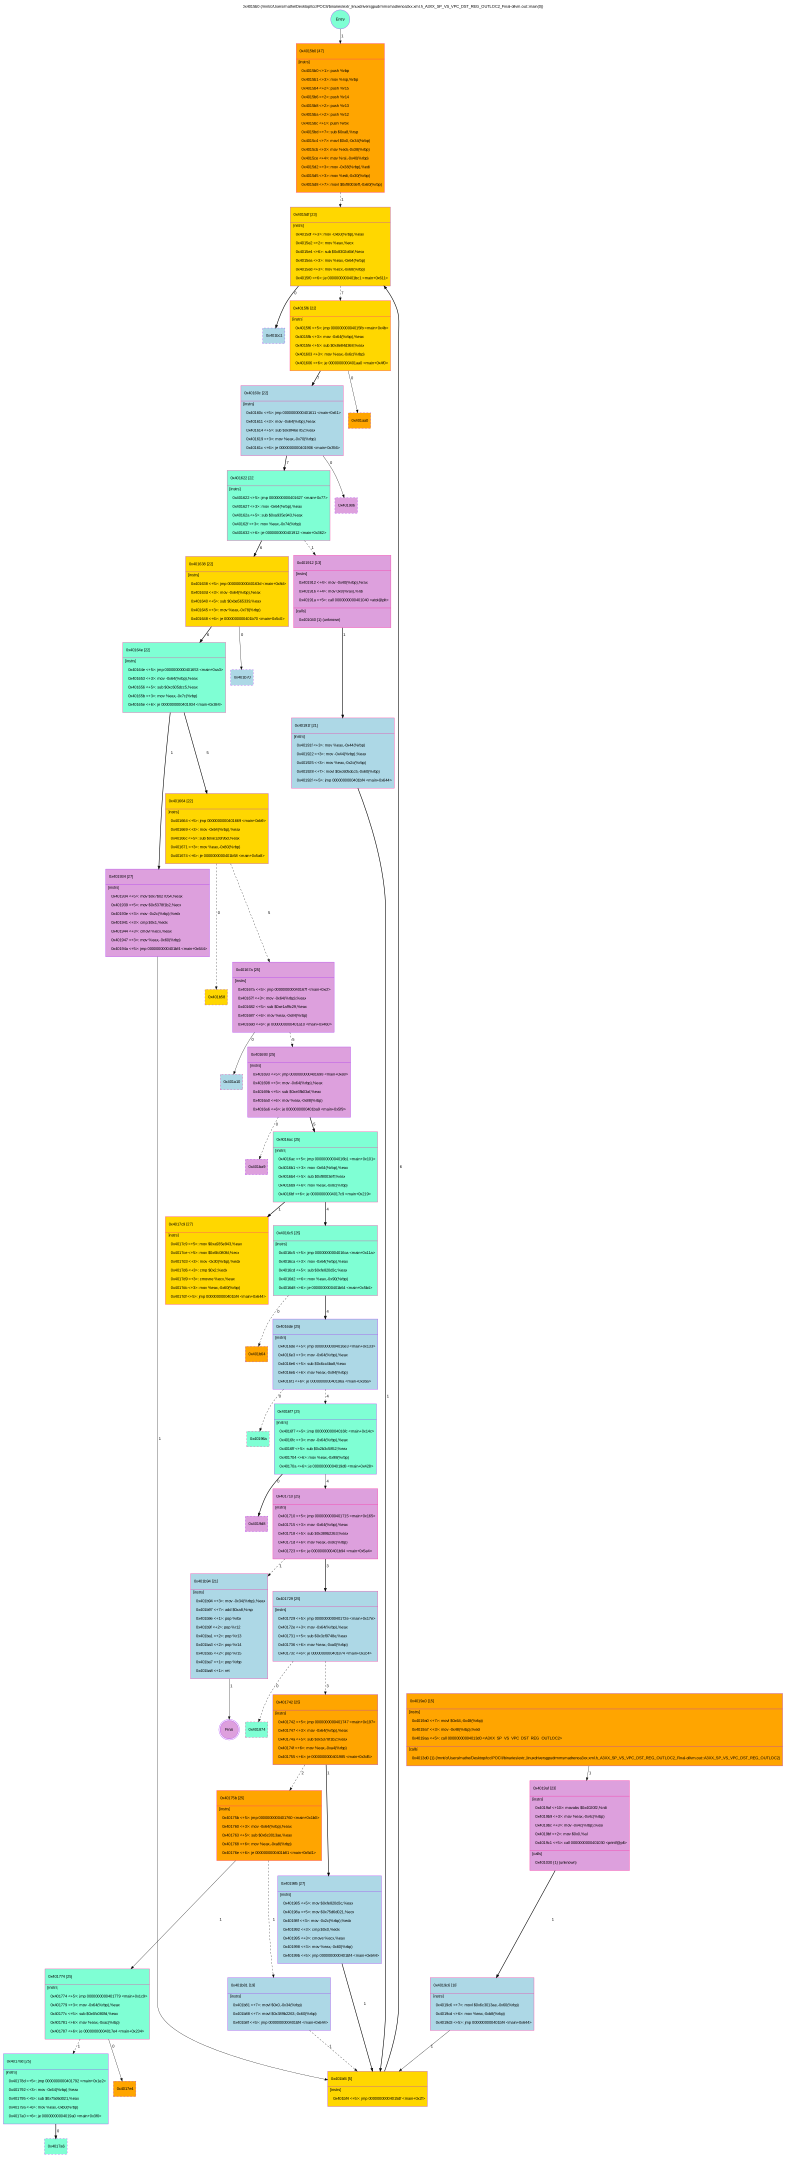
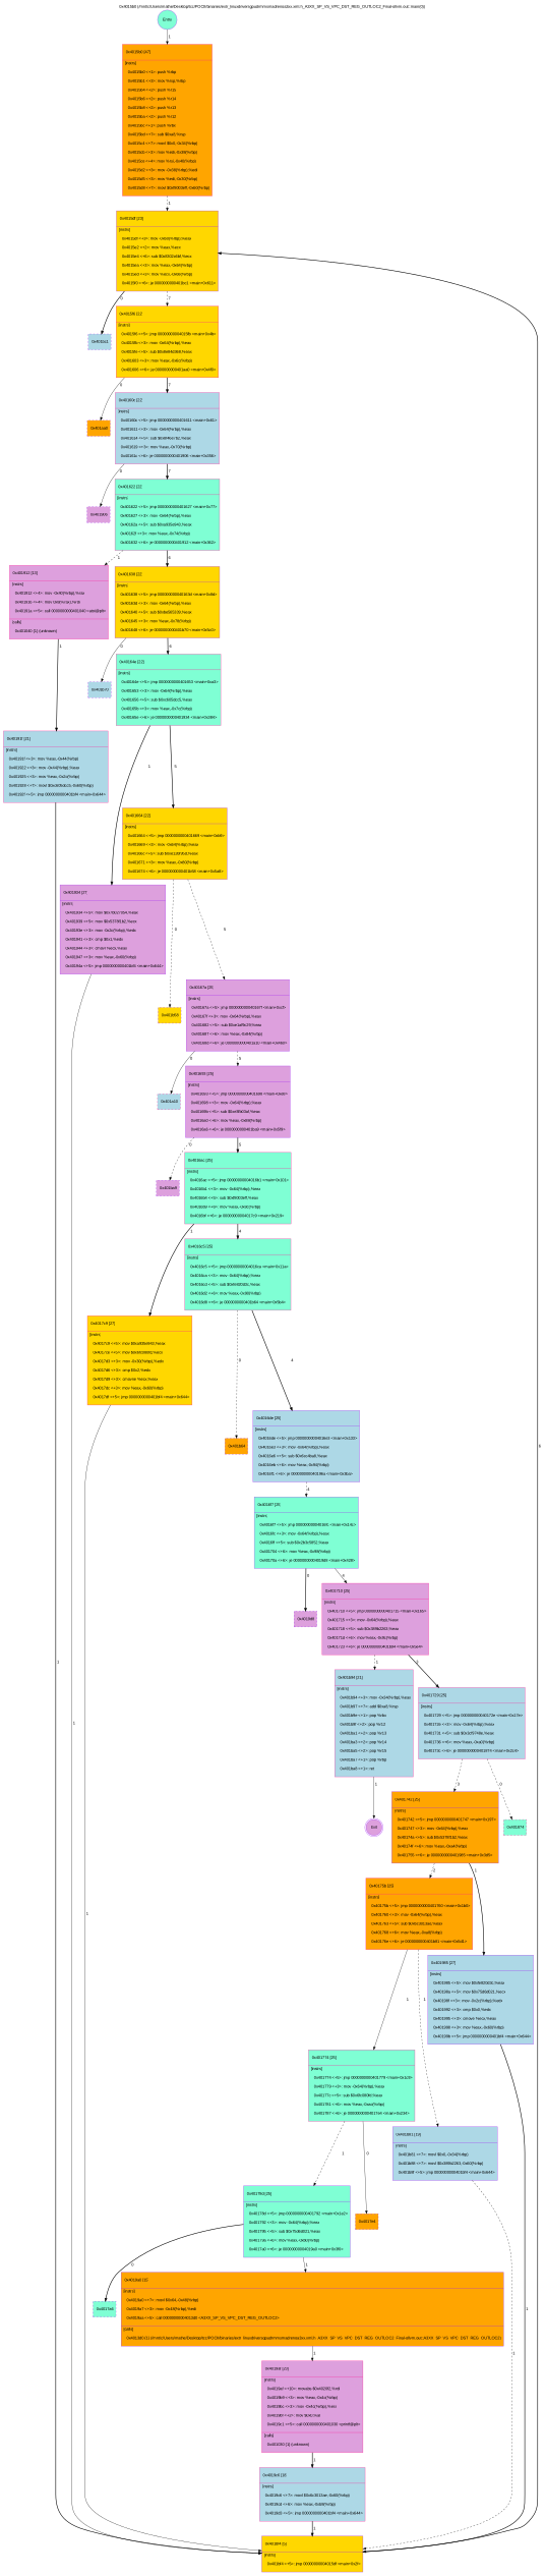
  digraph {
    fontname="Liberation Sans"
    label="0x4015b0 (/mnt/c/Users/mathe/Desktop/tcc/POCII/binaries/extr_linuxdriversgpudrmmsmadrenoa3xx.xml.h_A3XX_SP_VS_VPC_DST_REG_OUTLOC2_Final-ollvm.out::main(0))"
    labelloc=t
    node [color=purple fillcolor=aquamarine fontname="Liberation Sans" shape=record style=filled]
    edge [fontname="Liberation Sans" style=bold]
    Entry [height=0.3 shape=circle width=0.3]
    n2 [color=deeppink fillcolor=orange label="{\n     0x4015b0 [47]\l\n     | [instrs]\l\n     &nbsp;&nbsp;0x4015b0 \<+1\>: push %rbp\l\n     &nbsp;&nbsp;0x4015b1 \<+3\>: mov %rsp,%rbp\l\n     &nbsp;&nbsp;0x4015b4 \<+2\>: push %r15\l\n     &nbsp;&nbsp;0x4015b6 \<+2\>: push %r14\l\n     &nbsp;&nbsp;0x4015b8 \<+2\>: push %r13\l\n     &nbsp;&nbsp;0x4015ba \<+2\>: push %r12\l\n     &nbsp;&nbsp;0x4015bc \<+1\>: push %rbx\l\n     &nbsp;&nbsp;0x4015bd \<+7\>: sub $0xa8,%rsp\l\n     &nbsp;&nbsp;0x4015c4 \<+7\>: movl $0x0,-0x34(%rbp)\l\n     &nbsp;&nbsp;0x4015cb \<+3\>: mov %edi,-0x38(%rbp)\l\n     &nbsp;&nbsp;0x4015ce \<+4\>: mov %rsi,-0x40(%rbp)\l\n     &nbsp;&nbsp;0x4015d2 \<+3\>: mov -0x38(%rbp),%edi\l\n     &nbsp;&nbsp;0x4015d5 \<+3\>: mov %edi,-0x30(%rbp)\l\n     &nbsp;&nbsp;0x4015d8 \<+7\>: movl $0xf8003eff,-0x60(%rbp)\l\n  }"]
    n3 [fillcolor=gold label="{\n     0x4015df [23]\l\n     | [instrs]\l\n     &nbsp;&nbsp;0x4015df \<+3\>: mov -0x60(%rbp),%eax\l\n     &nbsp;&nbsp;0x4015e2 \<+2\>: mov %eax,%ecx\l\n     &nbsp;&nbsp;0x4015e4 \<+6\>: sub $0x8302c6bf,%ecx\l\n     &nbsp;&nbsp;0x4015ea \<+3\>: mov %eax,-0x64(%rbp)\l\n     &nbsp;&nbsp;0x4015ed \<+3\>: mov %ecx,-0x68(%rbp)\l\n     &nbsp;&nbsp;0x4015f0 \<+6\>: je 0000000000401bc1 \<main+0x611\>\l\n  }"]
    n4 [fillcolor=lightblue label="{\n     0x401bc1\l\n  }" style="dashed,filled"]
    n5 [color=deeppink fillcolor=gold label="{\n     0x4015f6 [22]\l\n     | [instrs]\l\n     &nbsp;&nbsp;0x4015f6 \<+5\>: jmp 00000000004015fb \<main+0x4b\>\l\n     &nbsp;&nbsp;0x4015fb \<+3\>: mov -0x64(%rbp),%eax\l\n     &nbsp;&nbsp;0x4015fe \<+5\>: sub $0x8e84d368,%eax\l\n     &nbsp;&nbsp;0x401603 \<+3\>: mov %eax,-0x6c(%rbp)\l\n     &nbsp;&nbsp;0x401606 \<+6\>: je 0000000000401aa0 \<main+0x4f0\>\l\n  }"]
    n6 [fillcolor=orange label="{\n     0x401aa0\l\n  }" style="dashed,filled"]
    n7 [color=deeppink fillcolor=lightblue label="{\n     0x40160c [22]\l\n     | [instrs]\l\n     &nbsp;&nbsp;0x40160c \<+5\>: jmp 0000000000401611 \<main+0x61\>\l\n     &nbsp;&nbsp;0x401611 \<+3\>: mov -0x64(%rbp),%eax\l\n     &nbsp;&nbsp;0x401614 \<+5\>: sub $0x8f46e7b2,%eax\l\n     &nbsp;&nbsp;0x401619 \<+3\>: mov %eax,-0x70(%rbp)\l\n     &nbsp;&nbsp;0x40161c \<+6\>: je 0000000000401906 \<main+0x356\>\l\n  }"]
    n8 [fillcolor=plum label="{\n     0x401906\l\n  }" style="dashed,filled"]
    n9 [color=deeppink label="{\n     0x401622 [22]\l\n     | [instrs]\l\n     &nbsp;&nbsp;0x401622 \<+5\>: jmp 0000000000401627 \<main+0x77\>\l\n     &nbsp;&nbsp;0x401627 \<+3\>: mov -0x64(%rbp),%eax\l\n     &nbsp;&nbsp;0x40162a \<+5\>: sub $0xa935e943,%eax\l\n     &nbsp;&nbsp;0x40162f \<+3\>: mov %eax,-0x74(%rbp)\l\n     &nbsp;&nbsp;0x401632 \<+6\>: je 0000000000401912 \<main+0x362\>\l\n  }"]
-   Exit [fillcolor=plum height=0.3 peripheries=2 shape=circle width=0.3 label=Final]
+   Exit [fillcolor=plum height=0.3 peripheries=2 shape=circle width=0.3]
    n11 [color=deeppink fillcolor=plum label="{\n     0x401912 [13]\l\n     | [instrs]\l\n     &nbsp;&nbsp;0x401912 \<+4\>: mov -0x40(%rbp),%rax\l\n     &nbsp;&nbsp;0x401916 \<+4\>: mov 0x8(%rax),%rdi\l\n     &nbsp;&nbsp;0x40191a \<+5\>: call 0000000000401040 \<atoi@plt\>\l\n     | [calls]\l\n     &nbsp;&nbsp;0x401040 \{1\} (unknown)\l\n  }"]
    n12 [fillcolor=gold label="{\n     0x401638 [22]\l\n     | [instrs]\l\n     &nbsp;&nbsp;0x401638 \<+5\>: jmp 000000000040163d \<main+0x8d\>\l\n     &nbsp;&nbsp;0x40163d \<+3\>: mov -0x64(%rbp),%eax\l\n     &nbsp;&nbsp;0x401640 \<+5\>: sub $0xbe565339,%eax\l\n     &nbsp;&nbsp;0x401645 \<+3\>: mov %eax,-0x78(%rbp)\l\n     &nbsp;&nbsp;0x401648 \<+6\>: je 0000000000401b70 \<main+0x5c0\>\l\n  }"]
    n13 [color=deeppink fillcolor=lightblue label="{\n     0x4019c6 [18]\l\n     | [instrs]\l\n     &nbsp;&nbsp;0x4019c6 \<+7\>: movl $0x6c3013ae,-0x60(%rbp)\l\n     &nbsp;&nbsp;0x4019cd \<+6\>: mov %eax,-0xb8(%rbp)\l\n     &nbsp;&nbsp;0x4019d3 \<+5\>: jmp 0000000000401bf4 \<main+0x644\>\l\n  }"]
    n14 [fillcolor=gold label="{\n     0x401bf4 [5]\l\n     | [instrs]\l\n     &nbsp;&nbsp;0x401bf4 \<+5\>: jmp 00000000004015df \<main+0x2f\>\l\n  }"]
    n15 [color=deeppink fillcolor=lightblue label="{\n     0x40191f [21]\l\n     | [instrs]\l\n     &nbsp;&nbsp;0x40191f \<+3\>: mov %eax,-0x44(%rbp)\l\n     &nbsp;&nbsp;0x401922 \<+3\>: mov -0x44(%rbp),%eax\l\n     &nbsp;&nbsp;0x401925 \<+3\>: mov %eax,-0x2c(%rbp)\l\n     &nbsp;&nbsp;0x401928 \<+7\>: movl $0xc605dcc5,-0x60(%rbp)\l\n     &nbsp;&nbsp;0x40192f \<+5\>: jmp 0000000000401bf4 \<main+0x644\>\l\n  }"]
    n16 [fillcolor=lightblue label="{\n     0x401b70\l\n  }" style="dashed,filled"]
    n17 [color=deeppink label="{\n     0x40164e [22]\l\n     | [instrs]\l\n     &nbsp;&nbsp;0x40164e \<+5\>: jmp 0000000000401653 \<main+0xa3\>\l\n     &nbsp;&nbsp;0x401653 \<+3\>: mov -0x64(%rbp),%eax\l\n     &nbsp;&nbsp;0x401656 \<+5\>: sub $0xc605dcc5,%eax\l\n     &nbsp;&nbsp;0x40165b \<+3\>: mov %eax,-0x7c(%rbp)\l\n     &nbsp;&nbsp;0x40165e \<+6\>: je 0000000000401934 \<main+0x384\>\l\n  }"]
    n18 [color=deeppink fillcolor=plum label="{\n     0x4019af [23]\l\n     | [instrs]\l\n     &nbsp;&nbsp;0x4019af \<+10\>: movabs $0x4020f2,%rdi\l\n     &nbsp;&nbsp;0x4019b9 \<+3\>: mov %eax,-0x4c(%rbp)\l\n     &nbsp;&nbsp;0x4019bc \<+3\>: mov -0x4c(%rbp),%esi\l\n     &nbsp;&nbsp;0x4019bf \<+2\>: mov $0x0,%al\l\n     &nbsp;&nbsp;0x4019c1 \<+5\>: call 0000000000401030 \<printf@plt\>\l\n     | [calls]\l\n     &nbsp;&nbsp;0x401030 \{1\} (unknown)\l\n  }"]
    n19 [fillcolor=plum label="{\n     0x401934 [27]\l\n     | [instrs]\l\n     &nbsp;&nbsp;0x401934 \<+5\>: mov $0x7b027054,%eax\l\n     &nbsp;&nbsp;0x401939 \<+5\>: mov $0x5378f1b2,%ecx\l\n     &nbsp;&nbsp;0x40193e \<+3\>: mov -0x2c(%rbp),%edx\l\n     &nbsp;&nbsp;0x401941 \<+3\>: cmp $0x1,%edx\l\n     &nbsp;&nbsp;0x401944 \<+3\>: cmovl %ecx,%eax\l\n     &nbsp;&nbsp;0x401947 \<+3\>: mov %eax,-0x60(%rbp)\l\n     &nbsp;&nbsp;0x40194a \<+5\>: jmp 0000000000401bf4 \<main+0x644\>\l\n  }"]
    n20 [fillcolor=gold label="{\n     0x401664 [22]\l\n     | [instrs]\l\n     &nbsp;&nbsp;0x401664 \<+5\>: jmp 0000000000401669 \<main+0xb9\>\l\n     &nbsp;&nbsp;0x401669 \<+3\>: mov -0x64(%rbp),%eax\l\n     &nbsp;&nbsp;0x40166c \<+5\>: sub $0xe126f95d,%eax\l\n     &nbsp;&nbsp;0x401671 \<+3\>: mov %eax,-0x80(%rbp)\l\n     &nbsp;&nbsp;0x401674 \<+6\>: je 0000000000401b58 \<main+0x5a8\>\l\n  }"]
    n21 [label="{\n     0x4017a6\l\n  }" style="dashed,filled"]
    n22 [fillcolor=gold label="{\n     0x401b58\l\n  }" style="dashed,filled"]
    n23 [fillcolor=plum label="{\n     0x40167a [25]\l\n     | [instrs]\l\n     &nbsp;&nbsp;0x40167a \<+5\>: jmp 000000000040167f \<main+0xcf\>\l\n     &nbsp;&nbsp;0x40167f \<+3\>: mov -0x64(%rbp),%eax\l\n     &nbsp;&nbsp;0x401682 \<+5\>: sub $0xe1af9c29,%eax\l\n     &nbsp;&nbsp;0x401687 \<+6\>: mov %eax,-0x84(%rbp)\l\n     &nbsp;&nbsp;0x40168d \<+6\>: je 0000000000401a10 \<main+0x460\>\l\n  }"]
    n24 [fillcolor=orange label="{\n     0x4019a0 [15]\l\n     | [instrs]\l\n     &nbsp;&nbsp;0x4019a0 \<+7\>: movl $0x64,-0x48(%rbp)\l\n     &nbsp;&nbsp;0x4019a7 \<+3\>: mov -0x48(%rbp),%edi\l\n     &nbsp;&nbsp;0x4019aa \<+5\>: call 00000000004013d0 \<A3XX_SP_VS_VPC_DST_REG_OUTLOC2\>\l\n     | [calls]\l\n     &nbsp;&nbsp;0x4013d0 \{1\} (/mnt/c/Users/mathe/Desktop/tcc/POCII/binaries/extr_linuxdriversgpudrmmsmadrenoa3xx.xml.h_A3XX_SP_VS_VPC_DST_REG_OUTLOC2_Final-ollvm.out::A3XX_SP_VS_VPC_DST_REG_OUTLOC2)\l\n  }"]
    n25 [color=deeppink fillcolor=lightblue label="{\n     0x401a10\l\n  }" style="dashed,filled"]
    n26 [fillcolor=plum label="{\n     0x401693 [25]\l\n     | [instrs]\l\n     &nbsp;&nbsp;0x401693 \<+5\>: jmp 0000000000401698 \<main+0xe8\>\l\n     &nbsp;&nbsp;0x401698 \<+3\>: mov -0x64(%rbp),%eax\l\n     &nbsp;&nbsp;0x40169b \<+5\>: sub $0xe3fb03af,%eax\l\n     &nbsp;&nbsp;0x4016a0 \<+6\>: mov %eax,-0x88(%rbp)\l\n     &nbsp;&nbsp;0x4016a6 \<+6\>: je 0000000000401ba9 \<main+0x5f9\>\l\n  }"]
    n27 [label="{\n     0x40178d [25]\l\n     | [instrs]\l\n     &nbsp;&nbsp;0x40178d \<+5\>: jmp 0000000000401792 \<main+0x1e2\>\l\n     &nbsp;&nbsp;0x401792 \<+3\>: mov -0x64(%rbp),%eax\l\n     &nbsp;&nbsp;0x401795 \<+5\>: sub $0x75d6d021,%eax\l\n     &nbsp;&nbsp;0x40179a \<+6\>: mov %eax,-0xb0(%rbp)\l\n     &nbsp;&nbsp;0x4017a0 \<+6\>: je 00000000004019a0 \<main+0x3f0\>\l\n  }"]
    n28 [fillcolor=plum label="{\n     0x401ba9\l\n  }" style="dashed,filled"]
    n29 [color=deeppink label="{\n     0x4016ac [25]\l\n     | [instrs]\l\n     &nbsp;&nbsp;0x4016ac \<+5\>: jmp 00000000004016b1 \<main+0x101\>\l\n     &nbsp;&nbsp;0x4016b1 \<+3\>: mov -0x64(%rbp),%eax\l\n     &nbsp;&nbsp;0x4016b4 \<+5\>: sub $0xf8003eff,%eax\l\n     &nbsp;&nbsp;0x4016b9 \<+6\>: mov %eax,-0x8c(%rbp)\l\n     &nbsp;&nbsp;0x4016bf \<+6\>: je 00000000004017c9 \<main+0x219\>\l\n  }"]
    n30 [fillcolor=orange label="{\n     0x4017e4\l\n  }" style="dashed,filled"]
    n31 [color=deeppink fillcolor=gold label="{\n     0x4017c9 [27]\l\n     | [instrs]\l\n     &nbsp;&nbsp;0x4017c9 \<+5\>: mov $0xa935e943,%eax\l\n     &nbsp;&nbsp;0x4017ce \<+5\>: mov $0x6fc080fd,%ecx\l\n     &nbsp;&nbsp;0x4017d3 \<+3\>: mov -0x30(%rbp),%edx\l\n     &nbsp;&nbsp;0x4017d6 \<+3\>: cmp $0x2,%edx\l\n     &nbsp;&nbsp;0x4017d9 \<+3\>: cmovne %ecx,%eax\l\n     &nbsp;&nbsp;0x4017dc \<+3\>: mov %eax,-0x60(%rbp)\l\n     &nbsp;&nbsp;0x4017df \<+5\>: jmp 0000000000401bf4 \<main+0x644\>\l\n  }"]
    n32 [color=deeppink label="{\n     0x4016c5 [25]\l\n     | [instrs]\l\n     &nbsp;&nbsp;0x4016c5 \<+5\>: jmp 00000000004016ca \<main+0x11a\>\l\n     &nbsp;&nbsp;0x4016ca \<+3\>: mov -0x64(%rbp),%eax\l\n     &nbsp;&nbsp;0x4016cd \<+5\>: sub $0xfe820d3c,%eax\l\n     &nbsp;&nbsp;0x4016d2 \<+6\>: mov %eax,-0x90(%rbp)\l\n     &nbsp;&nbsp;0x4016d8 \<+6\>: je 0000000000401b64 \<main+0x5b4\>\l\n  }"]
    n33 [color=deeppink label="{\n     0x401774 [25]\l\n     | [instrs]\l\n     &nbsp;&nbsp;0x401774 \<+5\>: jmp 0000000000401779 \<main+0x1c9\>\l\n     &nbsp;&nbsp;0x401779 \<+3\>: mov -0x64(%rbp),%eax\l\n     &nbsp;&nbsp;0x40177c \<+5\>: sub $0x6fc080fd,%eax\l\n     &nbsp;&nbsp;0x401781 \<+6\>: mov %eax,-0xac(%rbp)\l\n     &nbsp;&nbsp;0x401787 \<+6\>: je 00000000004017e4 \<main+0x234\>\l\n  }"]
    n34 [fillcolor=orange label="{\n     0x401b64\l\n  }" style="dashed,filled"]
    n35 [fillcolor=lightblue label="{\n     0x4016de [25]\l\n     | [instrs]\l\n     &nbsp;&nbsp;0x4016de \<+5\>: jmp 00000000004016e3 \<main+0x133\>\l\n     &nbsp;&nbsp;0x4016e3 \<+3\>: mov -0x64(%rbp),%eax\l\n     &nbsp;&nbsp;0x4016e6 \<+5\>: sub $0x6cc4ba8,%eax\l\n     &nbsp;&nbsp;0x4016eb \<+6\>: mov %eax,-0x94(%rbp)\l\n     &nbsp;&nbsp;0x4016f1 \<+6\>: je 000000000040196a \<main+0x3ba\>\l\n  }"]
    n36 [fillcolor=lightblue label="{\n     0x401b81 [19]\l\n     | [instrs]\l\n     &nbsp;&nbsp;0x401b81 \<+7\>: movl $0x0,-0x34(%rbp)\l\n     &nbsp;&nbsp;0x401b88 \<+7\>: movl $0x389b2263,-0x60(%rbp)\l\n     &nbsp;&nbsp;0x401b8f \<+5\>: jmp 0000000000401bf4 \<main+0x644\>\l\n  }"]
-   n37 [color=deeppink label="{\n     0x40196a\l\n  }" style="dashed,filled"]
    n38 [label="{\n     0x4016f7 [25]\l\n     | [instrs]\l\n     &nbsp;&nbsp;0x4016f7 \<+5\>: jmp 00000000004016fc \<main+0x14c\>\l\n     &nbsp;&nbsp;0x4016fc \<+3\>: mov -0x64(%rbp),%eax\l\n     &nbsp;&nbsp;0x4016ff \<+5\>: sub $0x2b3c5852,%eax\l\n     &nbsp;&nbsp;0x401704 \<+6\>: mov %eax,-0x98(%rbp)\l\n     &nbsp;&nbsp;0x40170a \<+6\>: je 00000000004019d8 \<main+0x428\>\l\n  }"]
    n39 [color=deeppink fillcolor=orange label="{\n     0x40175b [25]\l\n     | [instrs]\l\n     &nbsp;&nbsp;0x40175b \<+5\>: jmp 0000000000401760 \<main+0x1b0\>\l\n     &nbsp;&nbsp;0x401760 \<+3\>: mov -0x64(%rbp),%eax\l\n     &nbsp;&nbsp;0x401763 \<+5\>: sub $0x6c3013ae,%eax\l\n     &nbsp;&nbsp;0x401768 \<+6\>: mov %eax,-0xa8(%rbp)\l\n     &nbsp;&nbsp;0x40176e \<+6\>: je 0000000000401b81 \<main+0x5d1\>\l\n  }"]
    n40 [fillcolor=plum label="{\n     0x4019d8\l\n  }" style="dashed,filled"]
    n41 [color=deeppink fillcolor=plum label="{\n     0x401710 [25]\l\n     | [instrs]\l\n     &nbsp;&nbsp;0x401710 \<+5\>: jmp 0000000000401715 \<main+0x165\>\l\n     &nbsp;&nbsp;0x401715 \<+3\>: mov -0x64(%rbp),%eax\l\n     &nbsp;&nbsp;0x401718 \<+5\>: sub $0x389b2263,%eax\l\n     &nbsp;&nbsp;0x40171d \<+6\>: mov %eax,-0x9c(%rbp)\l\n     &nbsp;&nbsp;0x401723 \<+6\>: je 0000000000401b94 \<main+0x5e4\>\l\n  }"]
    n42 [fillcolor=lightblue label="{\n     0x401985 [27]\l\n     | [instrs]\l\n     &nbsp;&nbsp;0x401985 \<+5\>: mov $0xfe820d3c,%eax\l\n     &nbsp;&nbsp;0x40198a \<+5\>: mov $0x75d6d021,%ecx\l\n     &nbsp;&nbsp;0x40198f \<+3\>: mov -0x2c(%rbp),%edx\l\n     &nbsp;&nbsp;0x401992 \<+3\>: cmp $0x0,%edx\l\n     &nbsp;&nbsp;0x401995 \<+3\>: cmove %ecx,%eax\l\n     &nbsp;&nbsp;0x401998 \<+3\>: mov %eax,-0x60(%rbp)\l\n     &nbsp;&nbsp;0x40199b \<+5\>: jmp 0000000000401bf4 \<main+0x644\>\l\n  }"]
    n43 [color=deeppink fillcolor=lightblue label="{\n     0x401b94 [21]\l\n     | [instrs]\l\n     &nbsp;&nbsp;0x401b94 \<+3\>: mov -0x34(%rbp),%eax\l\n     &nbsp;&nbsp;0x401b97 \<+7\>: add $0xa8,%rsp\l\n     &nbsp;&nbsp;0x401b9e \<+1\>: pop %rbx\l\n     &nbsp;&nbsp;0x401b9f \<+2\>: pop %r12\l\n     &nbsp;&nbsp;0x401ba1 \<+2\>: pop %r13\l\n     &nbsp;&nbsp;0x401ba3 \<+2\>: pop %r14\l\n     &nbsp;&nbsp;0x401ba5 \<+2\>: pop %r15\l\n     &nbsp;&nbsp;0x401ba7 \<+1\>: pop %rbp\l\n     &nbsp;&nbsp;0x401ba8 \<+1\>: ret\l\n  }"]
    n44 [color=deeppink fillcolor=lightblue label="{\n     0x401729 [25]\l\n     | [instrs]\l\n     &nbsp;&nbsp;0x401729 \<+5\>: jmp 000000000040172e \<main+0x17e\>\l\n     &nbsp;&nbsp;0x40172e \<+3\>: mov -0x64(%rbp),%eax\l\n     &nbsp;&nbsp;0x401731 \<+5\>: sub $0x3cf9748e,%eax\l\n     &nbsp;&nbsp;0x401736 \<+6\>: mov %eax,-0xa0(%rbp)\l\n     &nbsp;&nbsp;0x40173c \<+6\>: je 0000000000401874 \<main+0x2c4\>\l\n  }"]
    n45 [fillcolor=orange label="{\n     0x401742 [25]\l\n     | [instrs]\l\n     &nbsp;&nbsp;0x401742 \<+5\>: jmp 0000000000401747 \<main+0x197\>\l\n     &nbsp;&nbsp;0x401747 \<+3\>: mov -0x64(%rbp),%eax\l\n     &nbsp;&nbsp;0x40174a \<+5\>: sub $0x5378f1b2,%eax\l\n     &nbsp;&nbsp;0x40174f \<+6\>: mov %eax,-0xa4(%rbp)\l\n     &nbsp;&nbsp;0x401755 \<+6\>: je 0000000000401985 \<main+0x3d5\>\l\n  }"]
    n46 [color=deeppink label="{\n     0x401874\l\n  }" style="dashed,filled"]
    Entry -> n2 [label=" 1" style=solid]
    n2 -> n3 [label=" 1" style=dashed]
    n3 -> n4 [label=" 0"]
    n3 -> n5 [label=" 7" style=dashed]
    n5 -> n6 [label=" 0" style=solid]
    n5 -> n7 [label=" 7"]
    n7 -> n8 [label=" 0" style=solid]
    n7 -> n9 [label=" 7"]
    n9 -> n11 [label=" 1" style=dashed]
    n9 -> n12 [label=" 6"]
    n11 -> n15 [label=" 1"]
    n12 -> n16 [label=" 0" style=solid]
    n12 -> n17 [label=" 6"]
-   n13 -> n14 [label=" 1" style=solid]
+   n13 -> n14 [label=" 1"]
    n14 -> n3 [label=" 6"]
    n15 -> n14 [label=" 1"]
    n17 -> n19 [label=" 1"]
    n17 -> n20 [label=" 5"]
    n18 -> n13 [label=" 1"]
    n19 -> n14 [label=" 1" style=solid]
    n20 -> n22 [label=" 0" style=dashed]
    n20 -> n23 [label=" 5" style=dashed]
    n23 -> n25 [label=" 0" style=solid]
    n23 -> n26 [label=" 5" style=dashed]
    n24 -> n18 [label=" 1" style=solid]
    n26 -> n28 [label=" 0" style=dashed]
    n26 -> n29 [label=" 5"]
    n27 -> n21 [label=" 0"]
+   n27 -> n24 [label=" 1" style=solid]
    n29 -> n31 [label=" 1"]
    n29 -> n32 [label=" 4"]
+   n31 -> n14 [label=" 1" style=solid]
    n32 -> n34 [label=" 0" style=dashed]
    n32 -> n35 [label=" 4"]
    n33 -> n27 [label=" 1" style=dashed]
    n33 -> n30 [label=" 0" style=solid]
-   n35 -> n37 [label=" 0" style=dashed]
    n35 -> n38 [label=" 4" style=dashed]
    n36 -> n14 [label=" 1" style=dashed]
    n38 -> n40 [label=" 0"]
    n38 -> n41 [label=" 4" style=solid]
    n39 -> n33 [label=" 1" style=solid]
    n39 -> n36 [label=" 1" style=dashed]
    n41 -> n43 [label=" 1" style=dashed]
    n41 -> n44 [label=" 3"]
    n42 -> n14 [label=" 1"]
    n43 -> Exit [label=" 1" style=solid]
    n44 -> n45 [label=" 3" style=dashed]
    n44 -> n46 [label=" 0" style=dashed]
    n45 -> n39 [label=" 2" style=dashed]
    n45 -> n42 [label=" 1"]
  }
